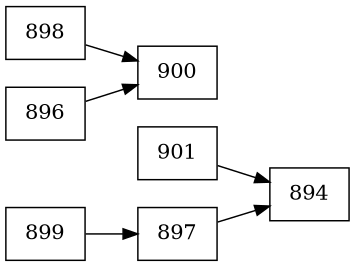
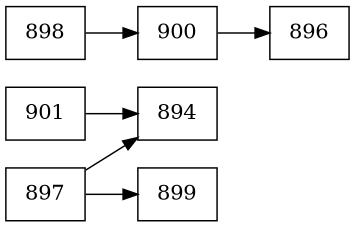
  digraph {
    rankdir=LR
    node [shape=record]
    n1 [label="{901}"]
    n2 [label="{894}"]
    n3 [label="{897}"]
    n4 [label="{899}"]
    n5 [label="{898}"]
    n6 [label="{900}"]
    n7 [label="{896}"]
    n1 -> n2
    n3 -> n2
-   n4 -> n3
+   n3 -> n4
    n5 -> n6
-   n7 -> n6
+   n6 -> n7
  }
